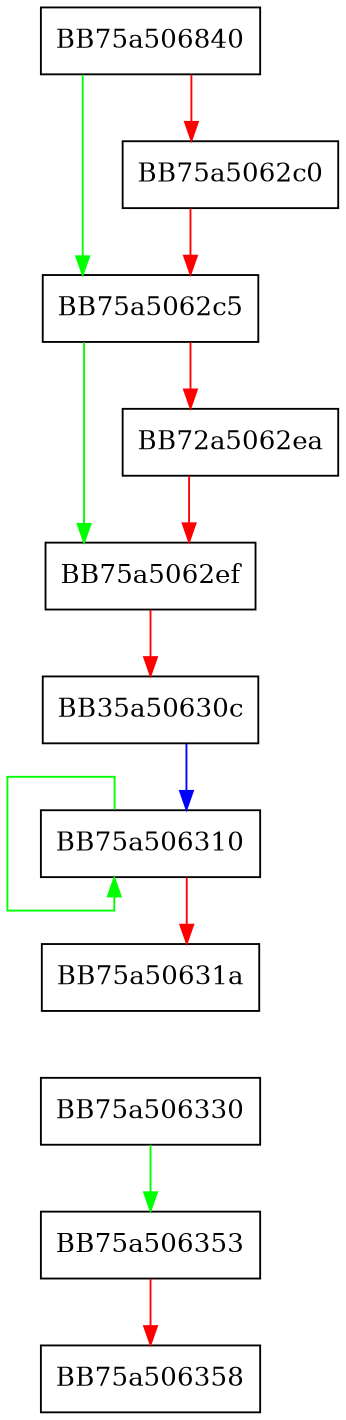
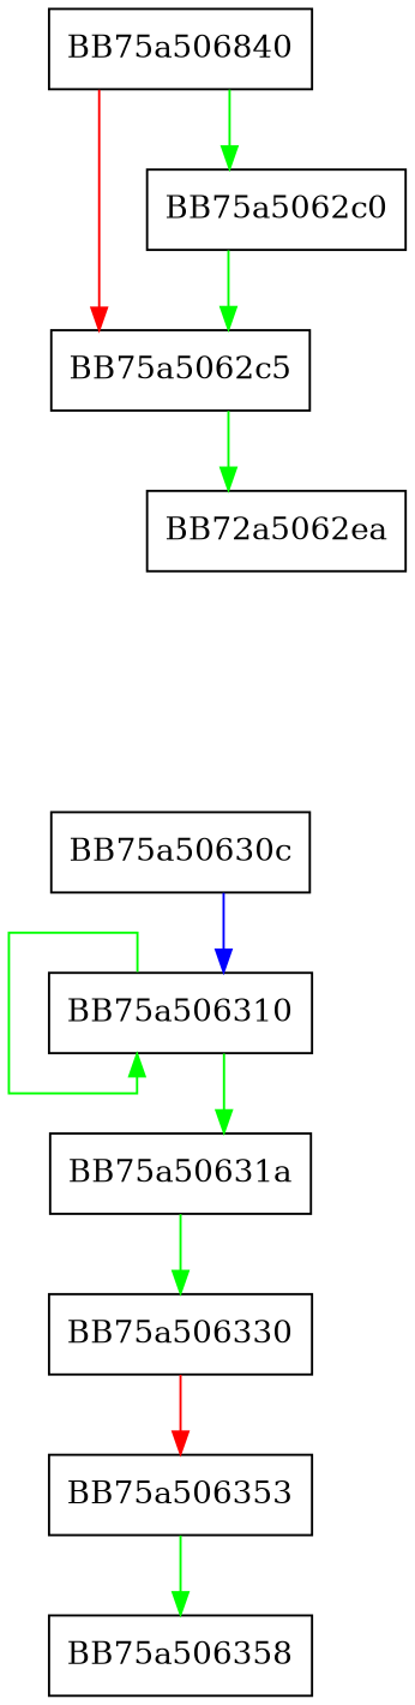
  digraph {
    splines=ortho
    node [shape=box]
    edge [color=red]
    n1 [label=BB75a506840]
    BB75a5062c5
    BB75a5062c0
-   BB75a5062ef
    n5 [label=BB72a5062ea]
-   BB75a50630c [label=BB35a50630c]
+   BB75a50630c
    BB75a506310
    BB75a506330
    BB75a506353
    BB75a50631a
    BB75a506358
-   n1 -> BB75a5062c5 [color=green]
-   n1 -> BB75a5062c0
-   BB75a5062c5 -> BB75a5062ef [color=green]
-   BB75a5062c5 -> n5
-   BB75a5062c0 -> BB75a5062c5
-   BB75a5062ef -> BB75a50630c
-   n5 -> BB75a5062ef
+   n1 -> BB75a5062c5
+   n1 -> BB75a5062c0 [color=green]
+   BB75a5062c5 -> n5 [color=green]
+   BB75a5062c0 -> BB75a5062c5 [color=green]
    BB75a50630c -> BB75a506310 [color=blue]
    BB75a506310 -> BB75a506310 [color=green]
-   BB75a506310 -> BB75a50631a
-   BB75a506330 -> BB75a506353 [color=green]
-   BB75a506353 -> BB75a506358
+   BB75a506310 -> BB75a50631a [color=green]
+   BB75a506330 -> BB75a506353
+   BB75a506353 -> BB75a506358 [color=green]
+   BB75a50631a -> BB75a506330 [color=green]
  }
